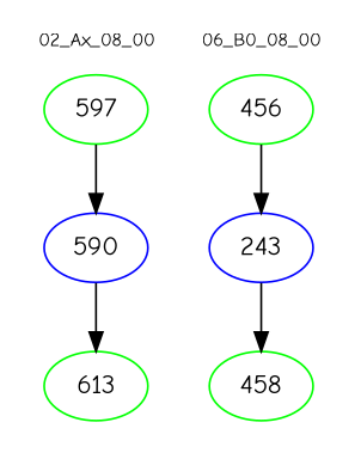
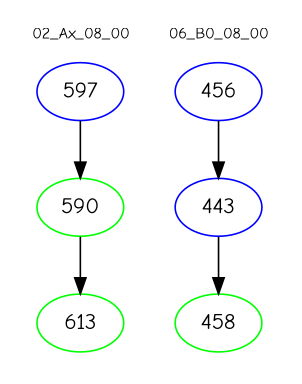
  digraph {
    fontname="Comic Neue"
    node [color=blue fontname="Comic Neue"]
    edge [color=black fontname="Comic Neue"]
-   n1 [color=green label=597]
-   n2 [label=590]
+   n1 [label=597]
+   n2 [color=green label=590]
    n3 [color=green label=613]
-   n4 [color=green label=456]
-   n5 [label=243]
+   n4 [label=456]
+   n5 [label=443]
    n6 [color=green label=458]
    subgraph cluster_1 {
      color=white
      fontsize=10
      label="02_Ax_08_00"
      n1
      n2
      n3
    }
    subgraph cluster_2 {
      color=white
      fontsize=10
      label="06_B0_08_00"
      n4
      n5
      n6
    }
    n1 -> n2
    n2 -> n3
    n4 -> n5
    n5 -> n6
  }
